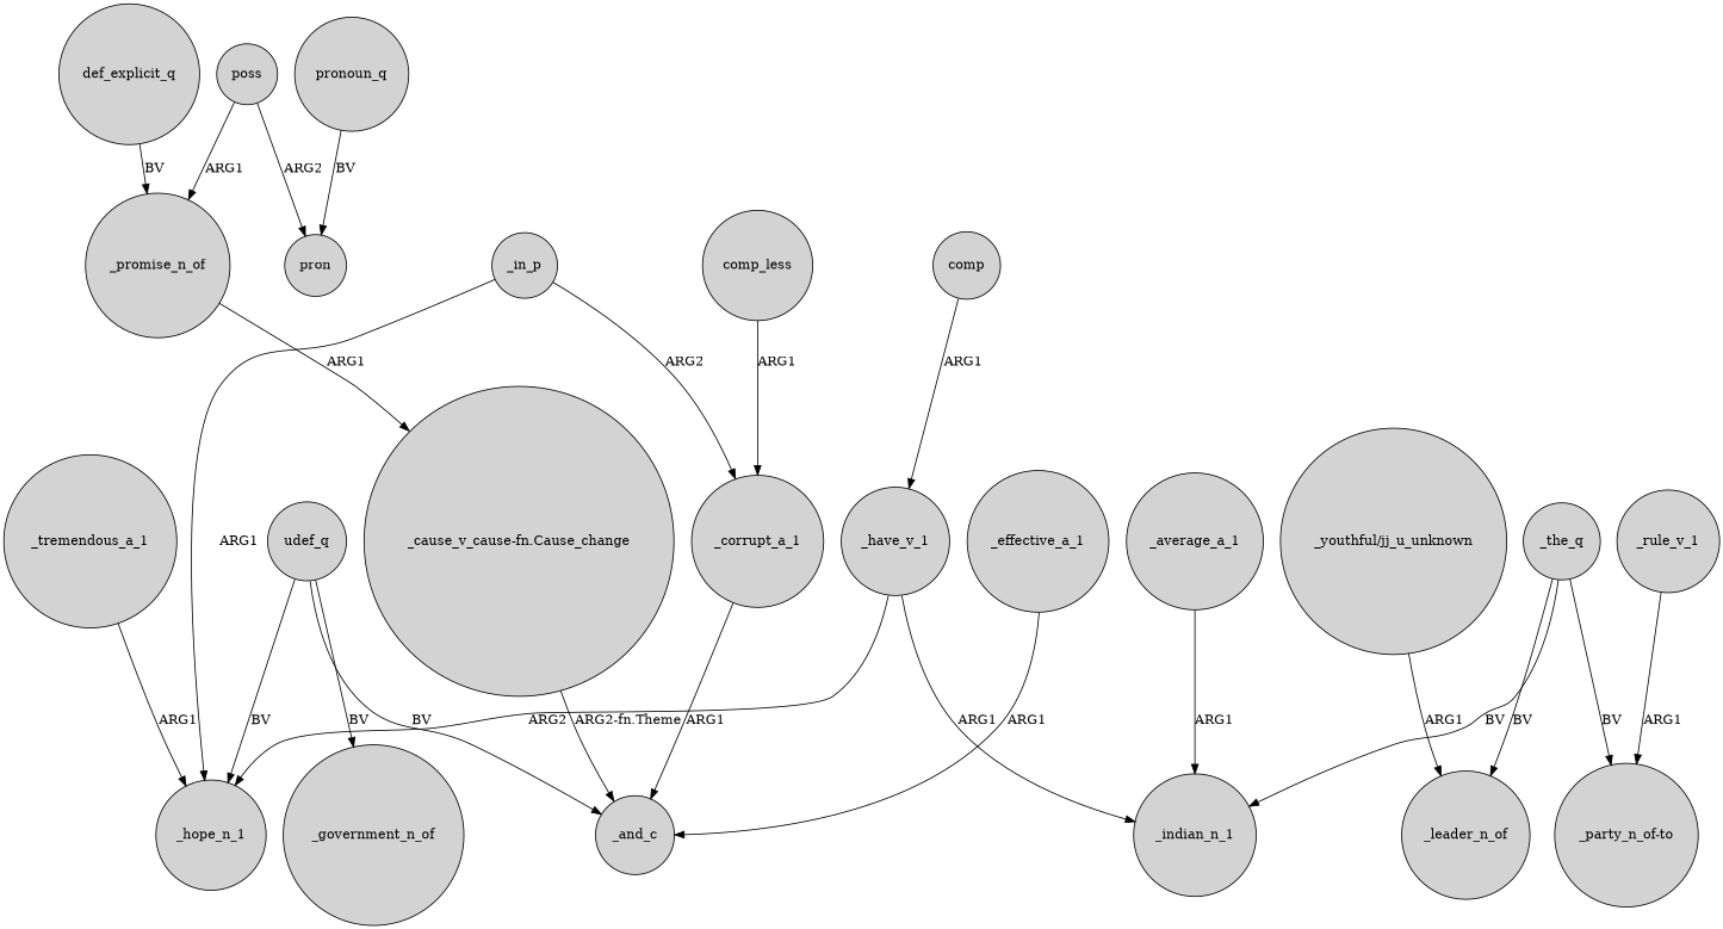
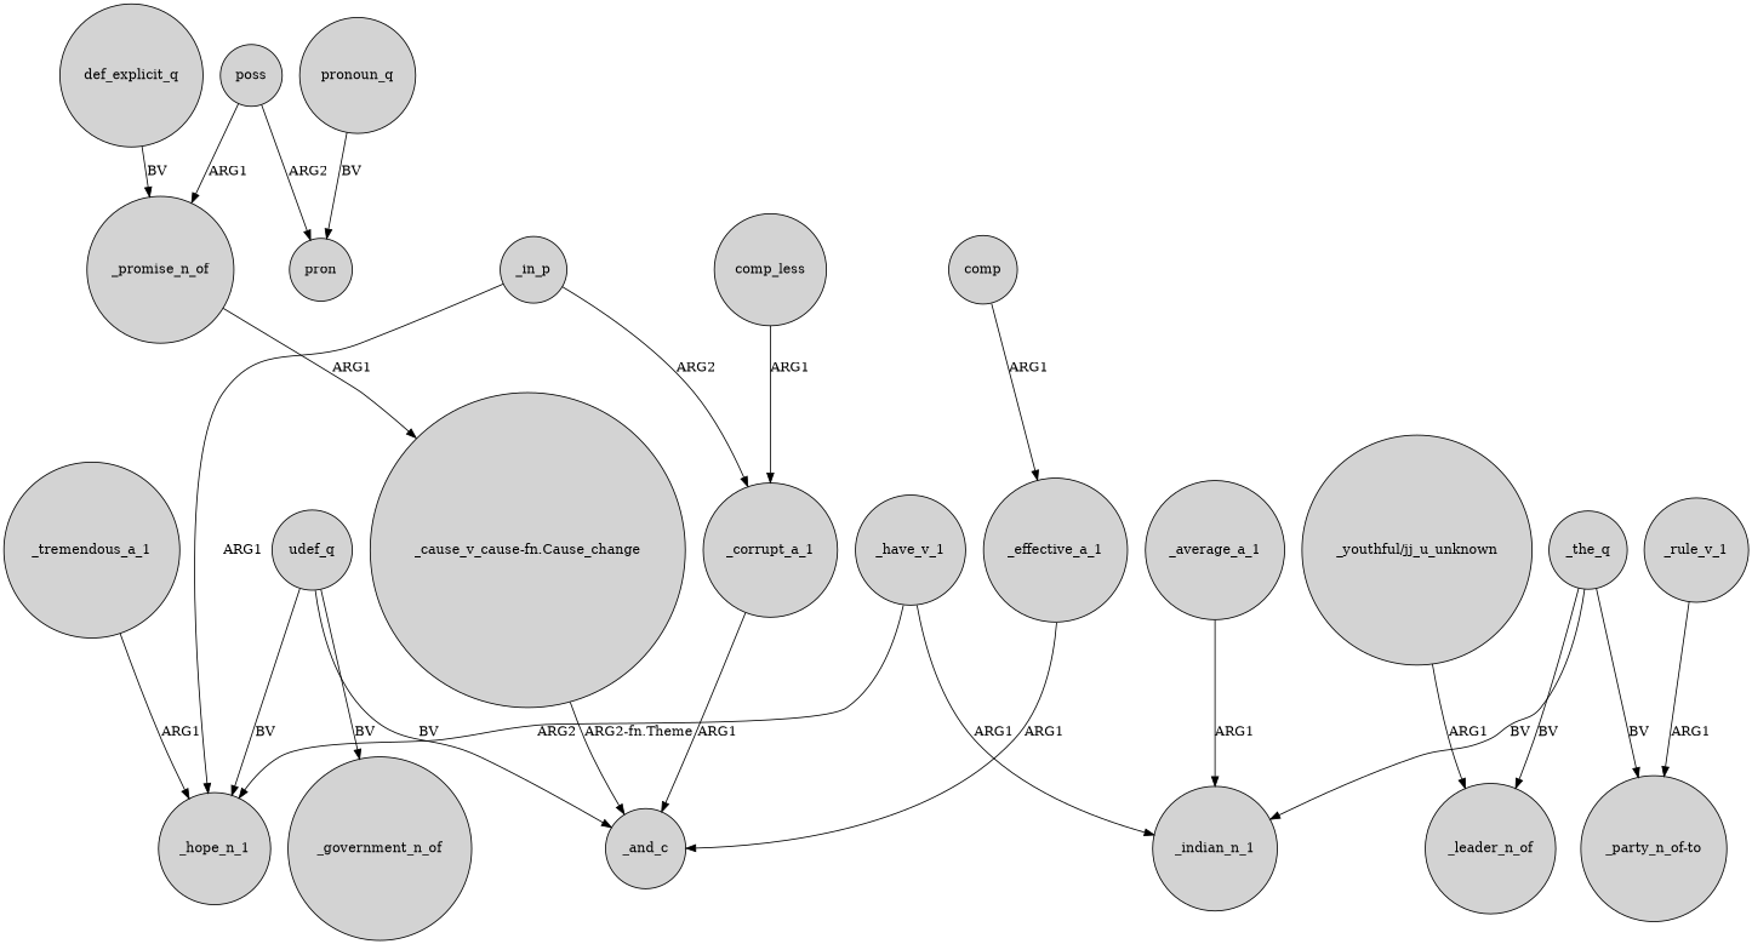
  digraph {
    node [shape=circle style=filled]
    _have_v_1
    _hope_n_1
    _indian_n_1
    n4 [label="_cause_v_cause-fn.Cause_change"]
    _and_c
    poss
    pron
    _promise_n_of
    _in_p
    _corrupt_a_1
    "_youthful/jj_u_unknown"
    _leader_n_of
    udef_q
    _government_n_of
    _average_a_1
    def_explicit_q
    _rule_v_1
    "_party_n_of-to"
    pronoun_q
    _the_q
    comp
    _effective_a_1
    _tremendous_a_1
    comp_less
    _have_v_1 -> _hope_n_1 [label=ARG2]
    _have_v_1 -> _indian_n_1 [label=ARG1]
    n4 -> _and_c [label="ARG2-fn.Theme"]
    poss -> pron [label=ARG2]
    poss -> _promise_n_of [label=ARG1]
    _promise_n_of -> n4 [label=ARG1]
    _in_p -> _hope_n_1 [label=ARG1]
    _in_p -> _corrupt_a_1 [label=ARG2]
    _corrupt_a_1 -> _and_c [label=ARG1]
    "_youthful/jj_u_unknown" -> _leader_n_of [label=ARG1]
    udef_q -> _hope_n_1 [label=BV]
    udef_q -> _and_c [label=BV]
    udef_q -> _government_n_of [label=BV]
    _average_a_1 -> _indian_n_1 [label=ARG1]
    def_explicit_q -> _promise_n_of [label=BV]
    _rule_v_1 -> "_party_n_of-to" [label=ARG1]
    pronoun_q -> pron [label=BV]
    _the_q -> _indian_n_1 [label=BV]
    _the_q -> _leader_n_of [label=BV]
    _the_q -> "_party_n_of-to" [label=BV]
-   comp -> _have_v_1 [label=ARG1]
+   comp -> _effective_a_1 [label=ARG1]
    _effective_a_1 -> _and_c [label=ARG1]
    _tremendous_a_1 -> _hope_n_1 [label=ARG1]
    comp_less -> _corrupt_a_1 [label=ARG1]
  }
